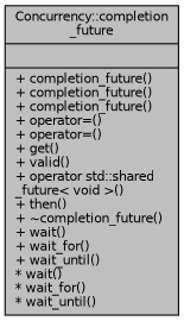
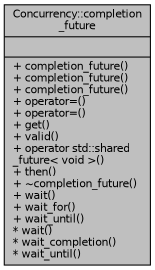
  digraph {
-   n1 [color=black fillcolor=grey75 fontcolor=black fontname=Helvetica fontsize=10 height=0.2 label="{Concurrency::completion\l_future\n||+ completion_future()\l+ completion_future()\l+ completion_future()\l+ operator=()\l+ operator=()\l+ get()\l+ valid()\l+ operator std::shared\l_future\< void \>()\l+ then()\l+ ~completion_future()\l+ wait()\l+ wait_for()\l+ wait_until()\l* wait()\l* wait_for()\l* wait_until()\l}" shape=record style=filled width=0.4]
+   n1 [color=black fillcolor=grey75 fontcolor=black fontname=Helvetica fontsize=10 height=0.2 label="{Concurrency::completion\l_future\n||+ completion_future()\l+ completion_future()\l+ completion_future()\l+ operator=()\l+ operator=()\l+ get()\l+ valid()\l+ operator std::shared\l_future\< void \>()\l+ then()\l+ ~completion_future()\l+ wait()\l+ wait_for()\l+ wait_until()\l* wait()\l* wait_completion()\l* wait_until()\l}" shape=record style=filled width=0.4]
  }
